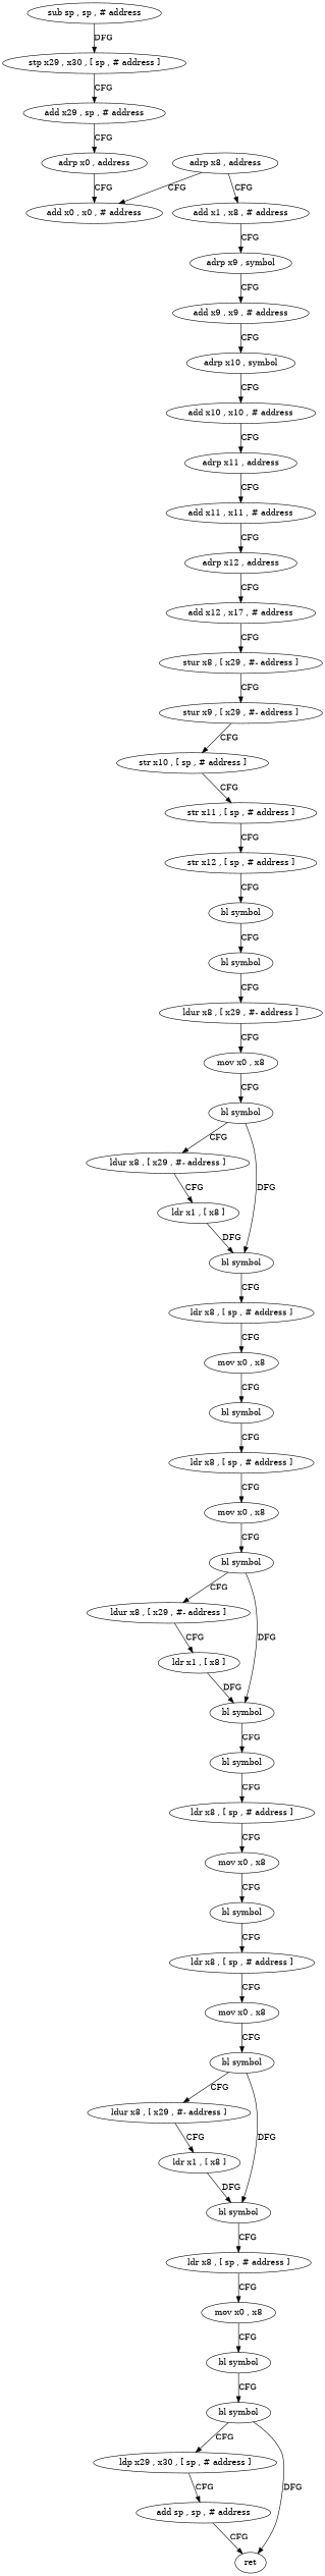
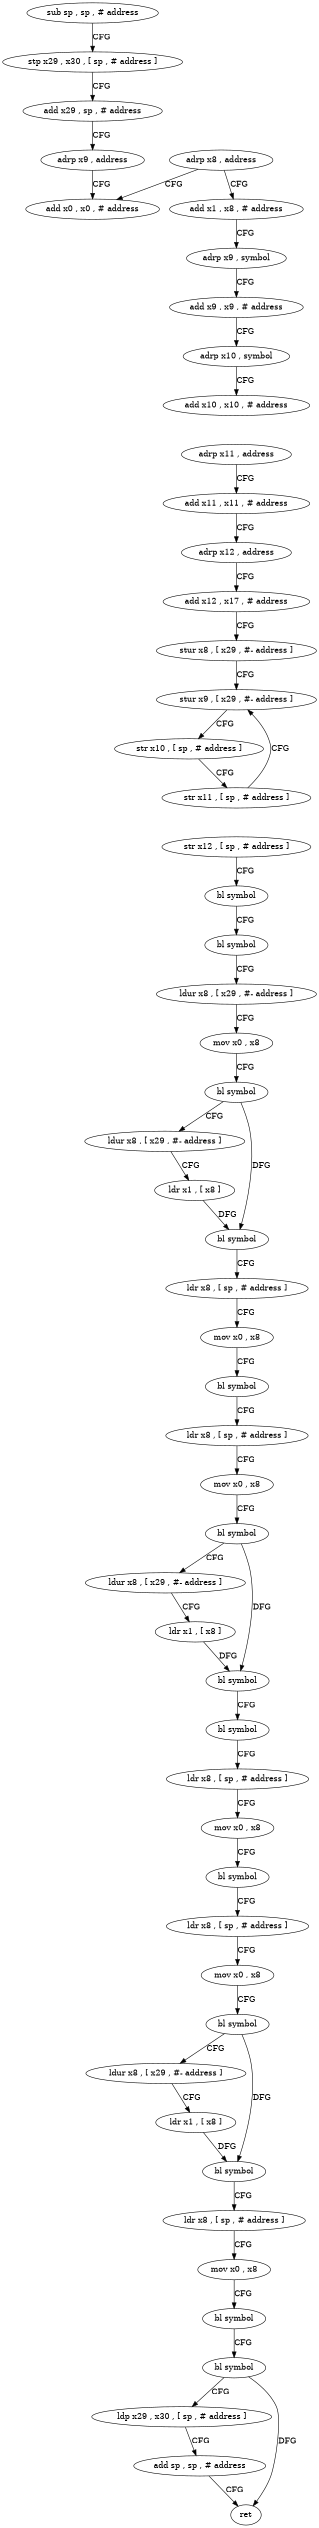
  digraph {
    n1 [label="sub sp , sp , # address"]
    n2 [label="stp x29 , x30 , [ sp , # address ]"]
    n3 [label="add x29 , sp , # address"]
-   n4 [label="adrp x0 , address"]
+   n4 [label="adrp x9 , address"]
    n5 [label="add x0 , x0 , # address"]
    n6 [label="adrp x8 , address"]
    n7 [label="add x1 , x8 , # address"]
    n8 [label="adrp x9 , symbol"]
    n9 [label="add x9 , x9 , # address"]
    n10 [label="adrp x10 , symbol"]
    n11 [label="add x10 , x10 , # address"]
    n12 [label="adrp x11 , address"]
    n13 [label="add x11 , x11 , # address"]
    n14 [label="adrp x12 , address"]
    n15 [label="add x12 , x17 , # address"]
    n16 [label="stur x8 , [ x29 , #- address ]"]
    n17 [label="stur x9 , [ x29 , #- address ]"]
    n18 [label="str x10 , [ sp , # address ]"]
    n19 [label="str x11 , [ sp , # address ]"]
    n20 [label="str x12 , [ sp , # address ]"]
    n21 [label="bl symbol"]
    n22 [label="bl symbol"]
    n23 [label="ldur x8 , [ x29 , #- address ]"]
    n24 [label="mov x0 , x8"]
    n25 [label="bl symbol"]
    n26 [label="ldur x8 , [ x29 , #- address ]"]
    n27 [label="bl symbol"]
    n28 [label="ldr x1 , [ x8 ]"]
    n29 [label="ldr x8 , [ sp , # address ]"]
    n30 [label="mov x0 , x8"]
    n31 [label="bl symbol"]
    n32 [label="ldr x8 , [ sp , # address ]"]
    n33 [label="mov x0 , x8"]
    n34 [label="bl symbol"]
    n35 [label="ldur x8 , [ x29 , #- address ]"]
    n36 [label="bl symbol"]
    n37 [label="ldr x1 , [ x8 ]"]
    n38 [label="bl symbol"]
    n39 [label="ldr x8 , [ sp , # address ]"]
    n40 [label="mov x0 , x8"]
    n41 [label="bl symbol"]
    n42 [label="ldr x8 , [ sp , # address ]"]
    n43 [label="mov x0 , x8"]
    n44 [label="bl symbol"]
    n45 [label="ldur x8 , [ x29 , #- address ]"]
    n46 [label="bl symbol"]
    n47 [label="ldr x1 , [ x8 ]"]
    n48 [label="ldr x8 , [ sp , # address ]"]
    n49 [label="mov x0 , x8"]
    n50 [label="bl symbol"]
    n51 [label="bl symbol"]
    n52 [label="ldp x29 , x30 , [ sp , # address ]"]
    n53 [label=ret]
    n54 [label="add sp , sp , # address"]
-   n1 -> n2 [label=DFG]
+   n1 -> n2 [label=CFG]
    n2 -> n3 [label=CFG]
    n3 -> n4 [label=CFG]
    n4 -> n5 [label=CFG]
    n6 -> n5 [label=CFG]
    n6 -> n7 [label=CFG]
    n7 -> n8 [label=CFG]
    n8 -> n9 [label=CFG]
    n9 -> n10 [label=CFG]
    n10 -> n11 [label=CFG]
-   n11 -> n12 [label=CFG]
    n12 -> n13 [label=CFG]
    n13 -> n14 [label=CFG]
    n14 -> n15 [label=CFG]
    n15 -> n16 [label=CFG]
    n16 -> n17 [label=CFG]
    n17 -> n18 [label=CFG]
    n18 -> n19 [label=CFG]
-   n19 -> n20 [label=CFG]
+   n19 -> n17 [label=CFG]
    n20 -> n21 [label=CFG]
    n21 -> n22 [label=CFG]
    n22 -> n23 [label=CFG]
    n23 -> n24 [label=CFG]
    n24 -> n25 [label=CFG]
    n25 -> n26 [label=CFG]
    n25 -> n27 [label=DFG]
    n26 -> n28 [label=CFG]
    n27 -> n29 [label=CFG]
    n28 -> n27 [label=DFG]
    n29 -> n30 [label=CFG]
    n30 -> n31 [label=CFG]
    n31 -> n32 [label=CFG]
    n32 -> n33 [label=CFG]
    n33 -> n34 [label=CFG]
    n34 -> n35 [label=CFG]
    n34 -> n36 [label=DFG]
    n35 -> n37 [label=CFG]
    n36 -> n38 [label=CFG]
    n37 -> n36 [label=DFG]
    n38 -> n39 [label=CFG]
    n39 -> n40 [label=CFG]
    n40 -> n41 [label=CFG]
    n41 -> n42 [label=CFG]
    n42 -> n43 [label=CFG]
    n43 -> n44 [label=CFG]
    n44 -> n45 [label=CFG]
    n44 -> n46 [label=DFG]
    n45 -> n47 [label=CFG]
    n46 -> n48 [label=CFG]
    n47 -> n46 [label=DFG]
    n48 -> n49 [label=CFG]
    n49 -> n50 [label=CFG]
    n50 -> n51 [label=CFG]
    n51 -> n52 [label=CFG]
    n51 -> n53 [label=DFG]
    n52 -> n54 [label=CFG]
    n54 -> n53 [label=CFG]
  }
